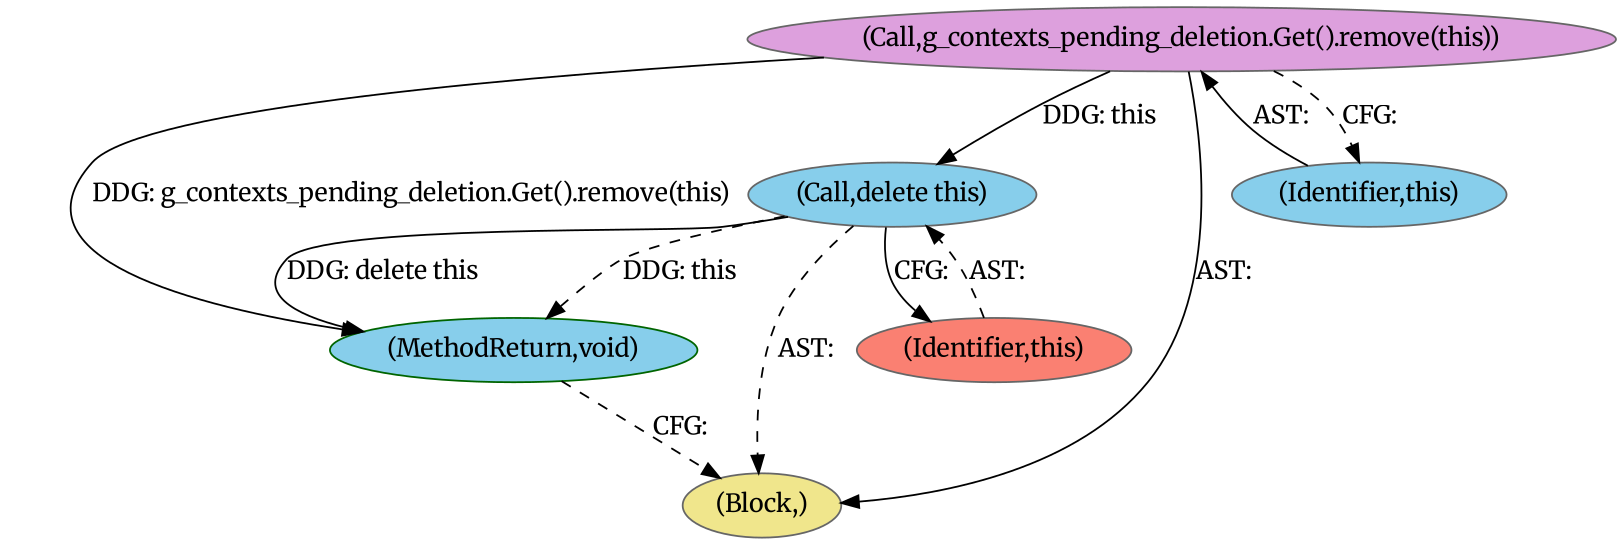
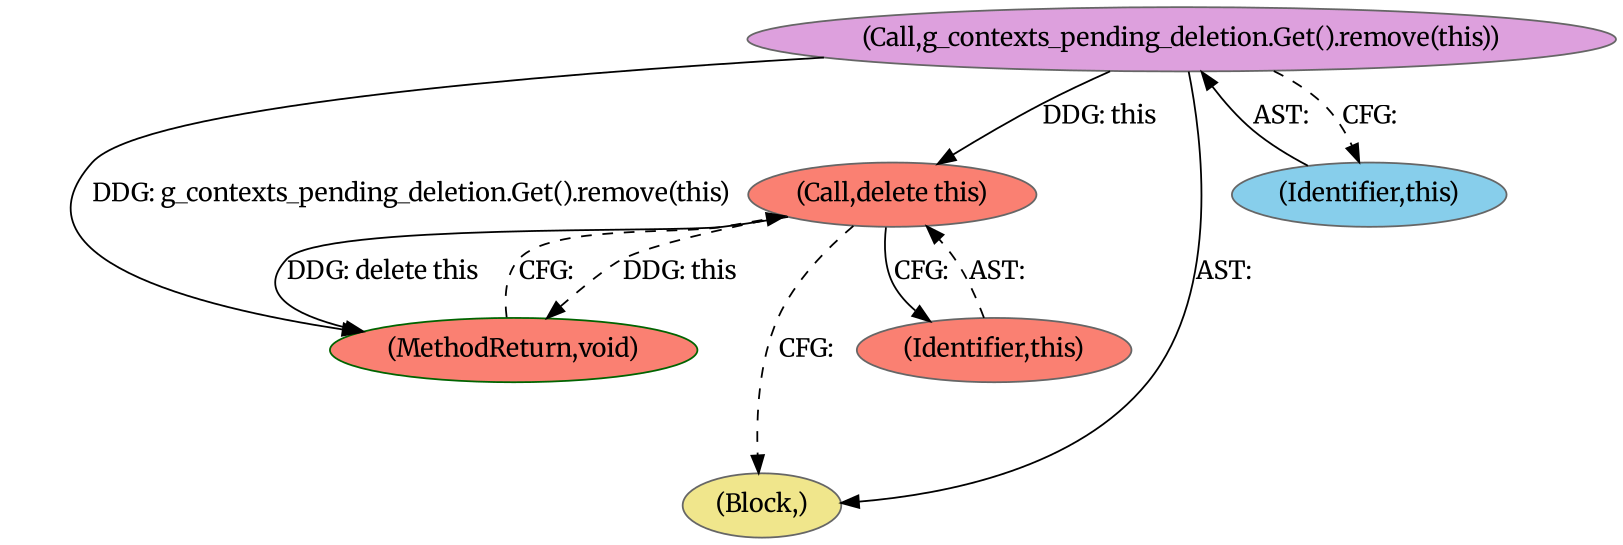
  digraph {
    fontname=Merriweather
    node [color=gray40 fillcolor=salmon fontname=Merriweather style=filled]
    edge [fontname=Merriweather style=solid]
-   n1 [fillcolor=skyblue label="(Call,delete this)"]
+   n1 [label="(Call,delete this)"]
    n2 [label="(Identifier,this)"]
-   n3 [color=darkgreen fillcolor=skyblue label="(MethodReturn,void)"]
+   n3 [color=darkgreen label="(MethodReturn,void)"]
    n4 [fillcolor=khaki label="(Block,)"]
    n5 [fillcolor=plum label="(Call,g_contexts_pending_deletion.Get().remove(this))"]
    n6 [fillcolor=skyblue label="(Identifier,this)"]
    n1 -> n2 [label="CFG: "]
    n1 -> n3 [label="DDG: this" style=dashed]
    n1 -> n3 [label="DDG: delete this"]
-   n1 -> n4 [label="AST: " style=dashed]
+   n1 -> n4 [label="CFG: " style=dashed]
    n2 -> n1 [label="AST: " style=dashed]
-   n3 -> n4 [label="CFG: " style=dashed]
+   n3 -> n1 [label="CFG: " style=dashed]
    n5 -> n1 [label="DDG: this"]
    n5 -> n3 [label="DDG: g_contexts_pending_deletion.Get().remove(this)"]
    n5 -> n4 [label="AST: "]
    n5 -> n6 [label="CFG: " style=dashed]
    n6 -> n5 [label="AST: "]
  }
